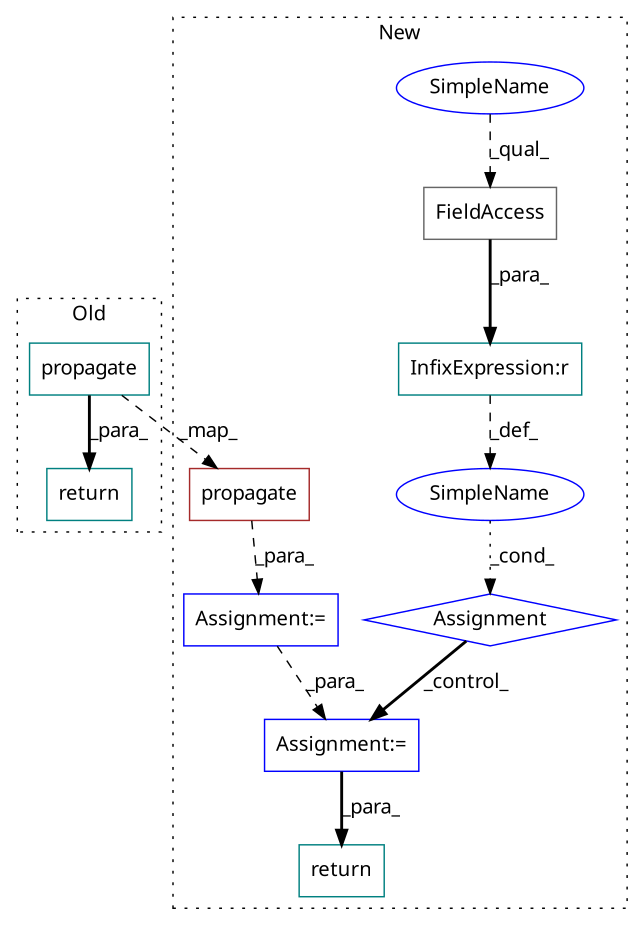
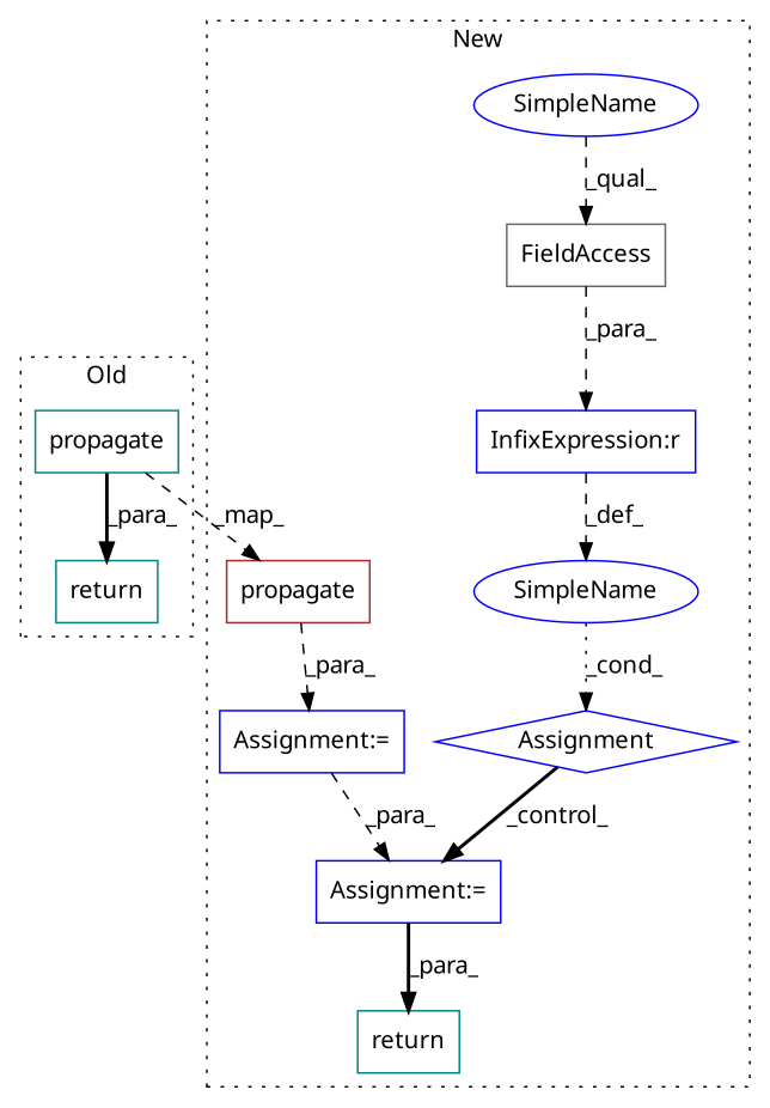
  digraph {
    fontname="Noto Sans"
    node [a=32 color=blue fontname="Noto Sans" l="10,1" s=1323 shape=box]
    edge [fontname="Noto Sans" style=dashed]
    n1 [color=teal label=propagate s="1184,1213"]
    n2 [a=41 color=teal l=7 label=return s=1172]
    n3 [color=brown label=propagate s="1210,1239"]
    n4 [a=7 l=2 label="Assignment:=" s=1353]
    n5 [a=41 color=teal l=7 label=return s=1376]
    n6 [a=7 l=2 label="Assignment:=" s=1280]
-   n7 [a=27 color=teal l=4 label="InfixExpression:r" s=1332]
+   n7 [a=27 l=4 label="InfixExpression:r" s=1332]
    n8 [a=22 color=gray40 l=9 label=FieldAccess]
    n9 [a=42 label=SimpleName shape=ellipse l="" s=""]
    n10 [a=25 l="4,2" label=Assignment s="1319,1340" shape=diamond]
    n11 [a=42 l=4 label=SimpleName shape=ellipse]
    subgraph cluster_1 {
      label=Old
      style=dotted
      n1
      n2
    }
    subgraph cluster_2 {
      label=New
      style=dotted
      n3
      n4
      n5
      n6
      n7
      n8
      n9
      n10
      n11
    }
    n1 -> n2 [label=_para_ style=bold]
    n1 -> n3 [label=_map_]
    n3 -> n6 [label=_para_]
    n4 -> n5 [label=_para_ style=bold]
    n6 -> n4 [label=_para_]
    n7 -> n9 [label=_def_]
-   n8 -> n7 [label=_para_ style=bold]
+   n8 -> n7 [label=_para_]
    n9 -> n10 [label=_cond_ style=dotted]
    n10 -> n4 [label=_control_ style=bold]
    n11 -> n8 [label=_qual_]
  }
